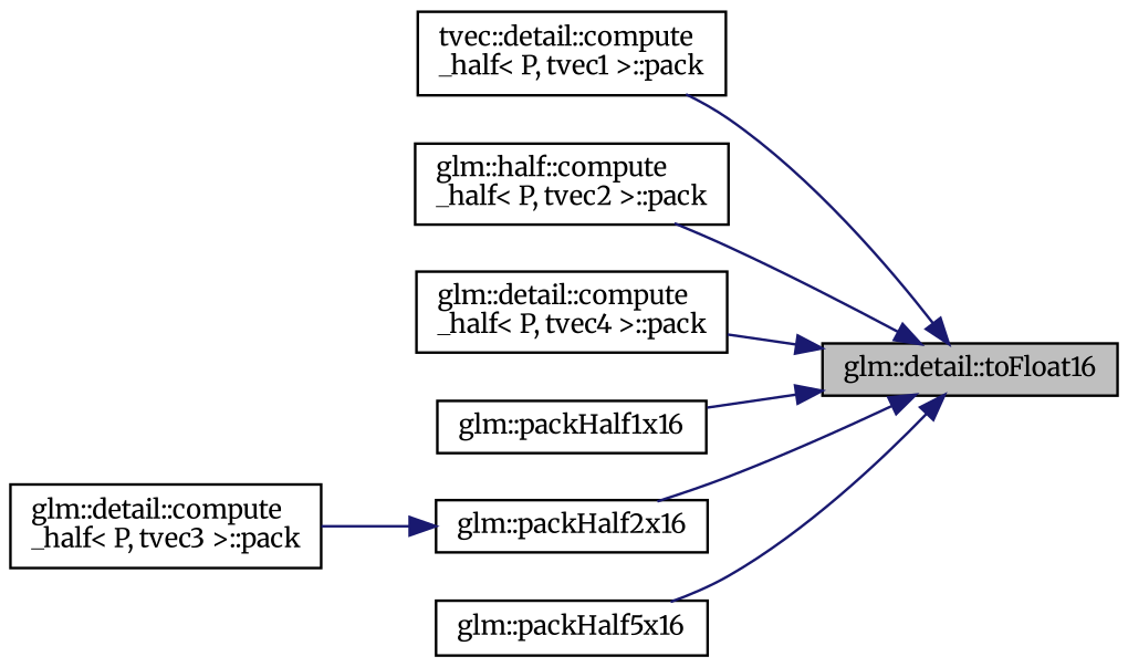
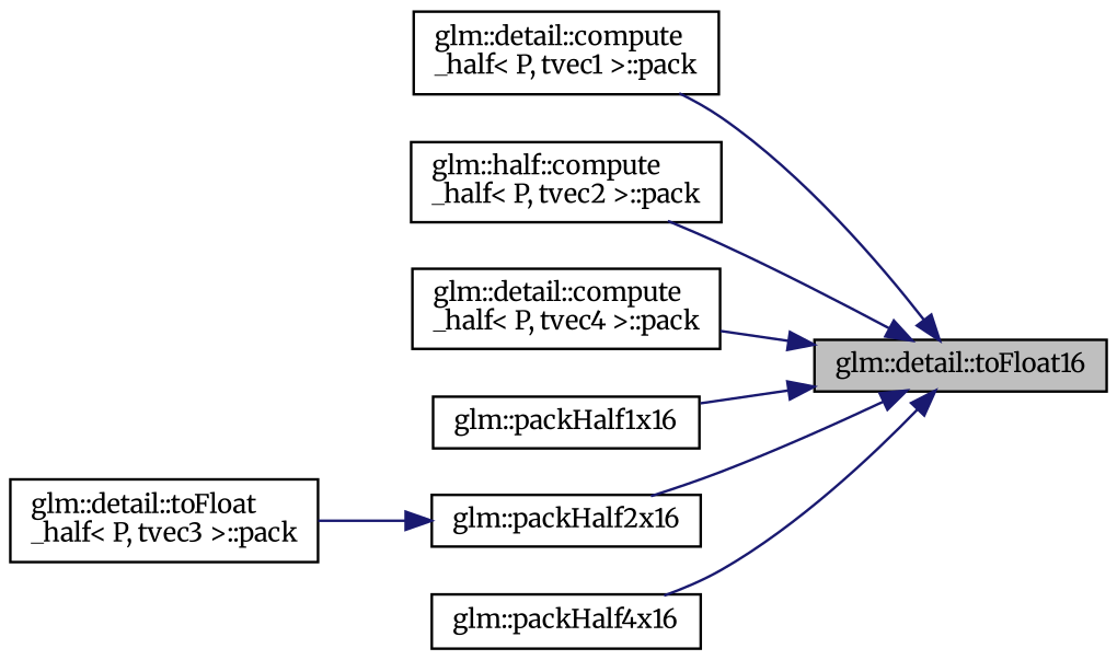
  digraph {
    fontname=Merriweather
    rankdir=RL
    node [color=black fillcolor=white fontname=Merriweather fontsize=10 shape=record style=filled]
    edge [color=midnightblue dir=back fontname=Merriweather fontsize=10 labelfontname=Helvetica labelfontsize=10 style=solid]
    n1 [fillcolor=grey75 fontcolor=black height=0.2 label="glm::detail::toFloat16" width=0.4]
-   n2 [height=0.2 label="tvec::detail::compute\l_half\< P, tvec1 \>::pack" width=0.4]
+   n2 [height=0.2 label="glm::detail::compute\l_half\< P, tvec1 \>::pack" width=0.4]
    n3 [height=0.2 label="glm::half::compute\l_half\< P, tvec2 \>::pack" width=0.4]
    n4 [height=0.2 label="glm::detail::compute\l_half\< P, tvec4 \>::pack" width=0.4]
    n5 [height=0.2 label="glm::packHalf1x16" width=0.4]
    n6 [height=0.2 label="glm::packHalf2x16" width=0.4]
-   n7 [height=0.2 label="glm::packHalf5x16" width=0.4]
-   n8 [height=0.2 label="glm::detail::compute\l_half\< P, tvec3 \>::pack" width=0.4]
+   n7 [height=0.2 label="glm::packHalf4x16" width=0.4]
+   n8 [height=0.2 label="glm::detail::toFloat\l_half\< P, tvec3 \>::pack" width=0.4]
    n1 -> n2
    n1 -> n3
    n1 -> n4
    n1 -> n5
    n1 -> n6
    n1 -> n7
    n6 -> n8
  }
